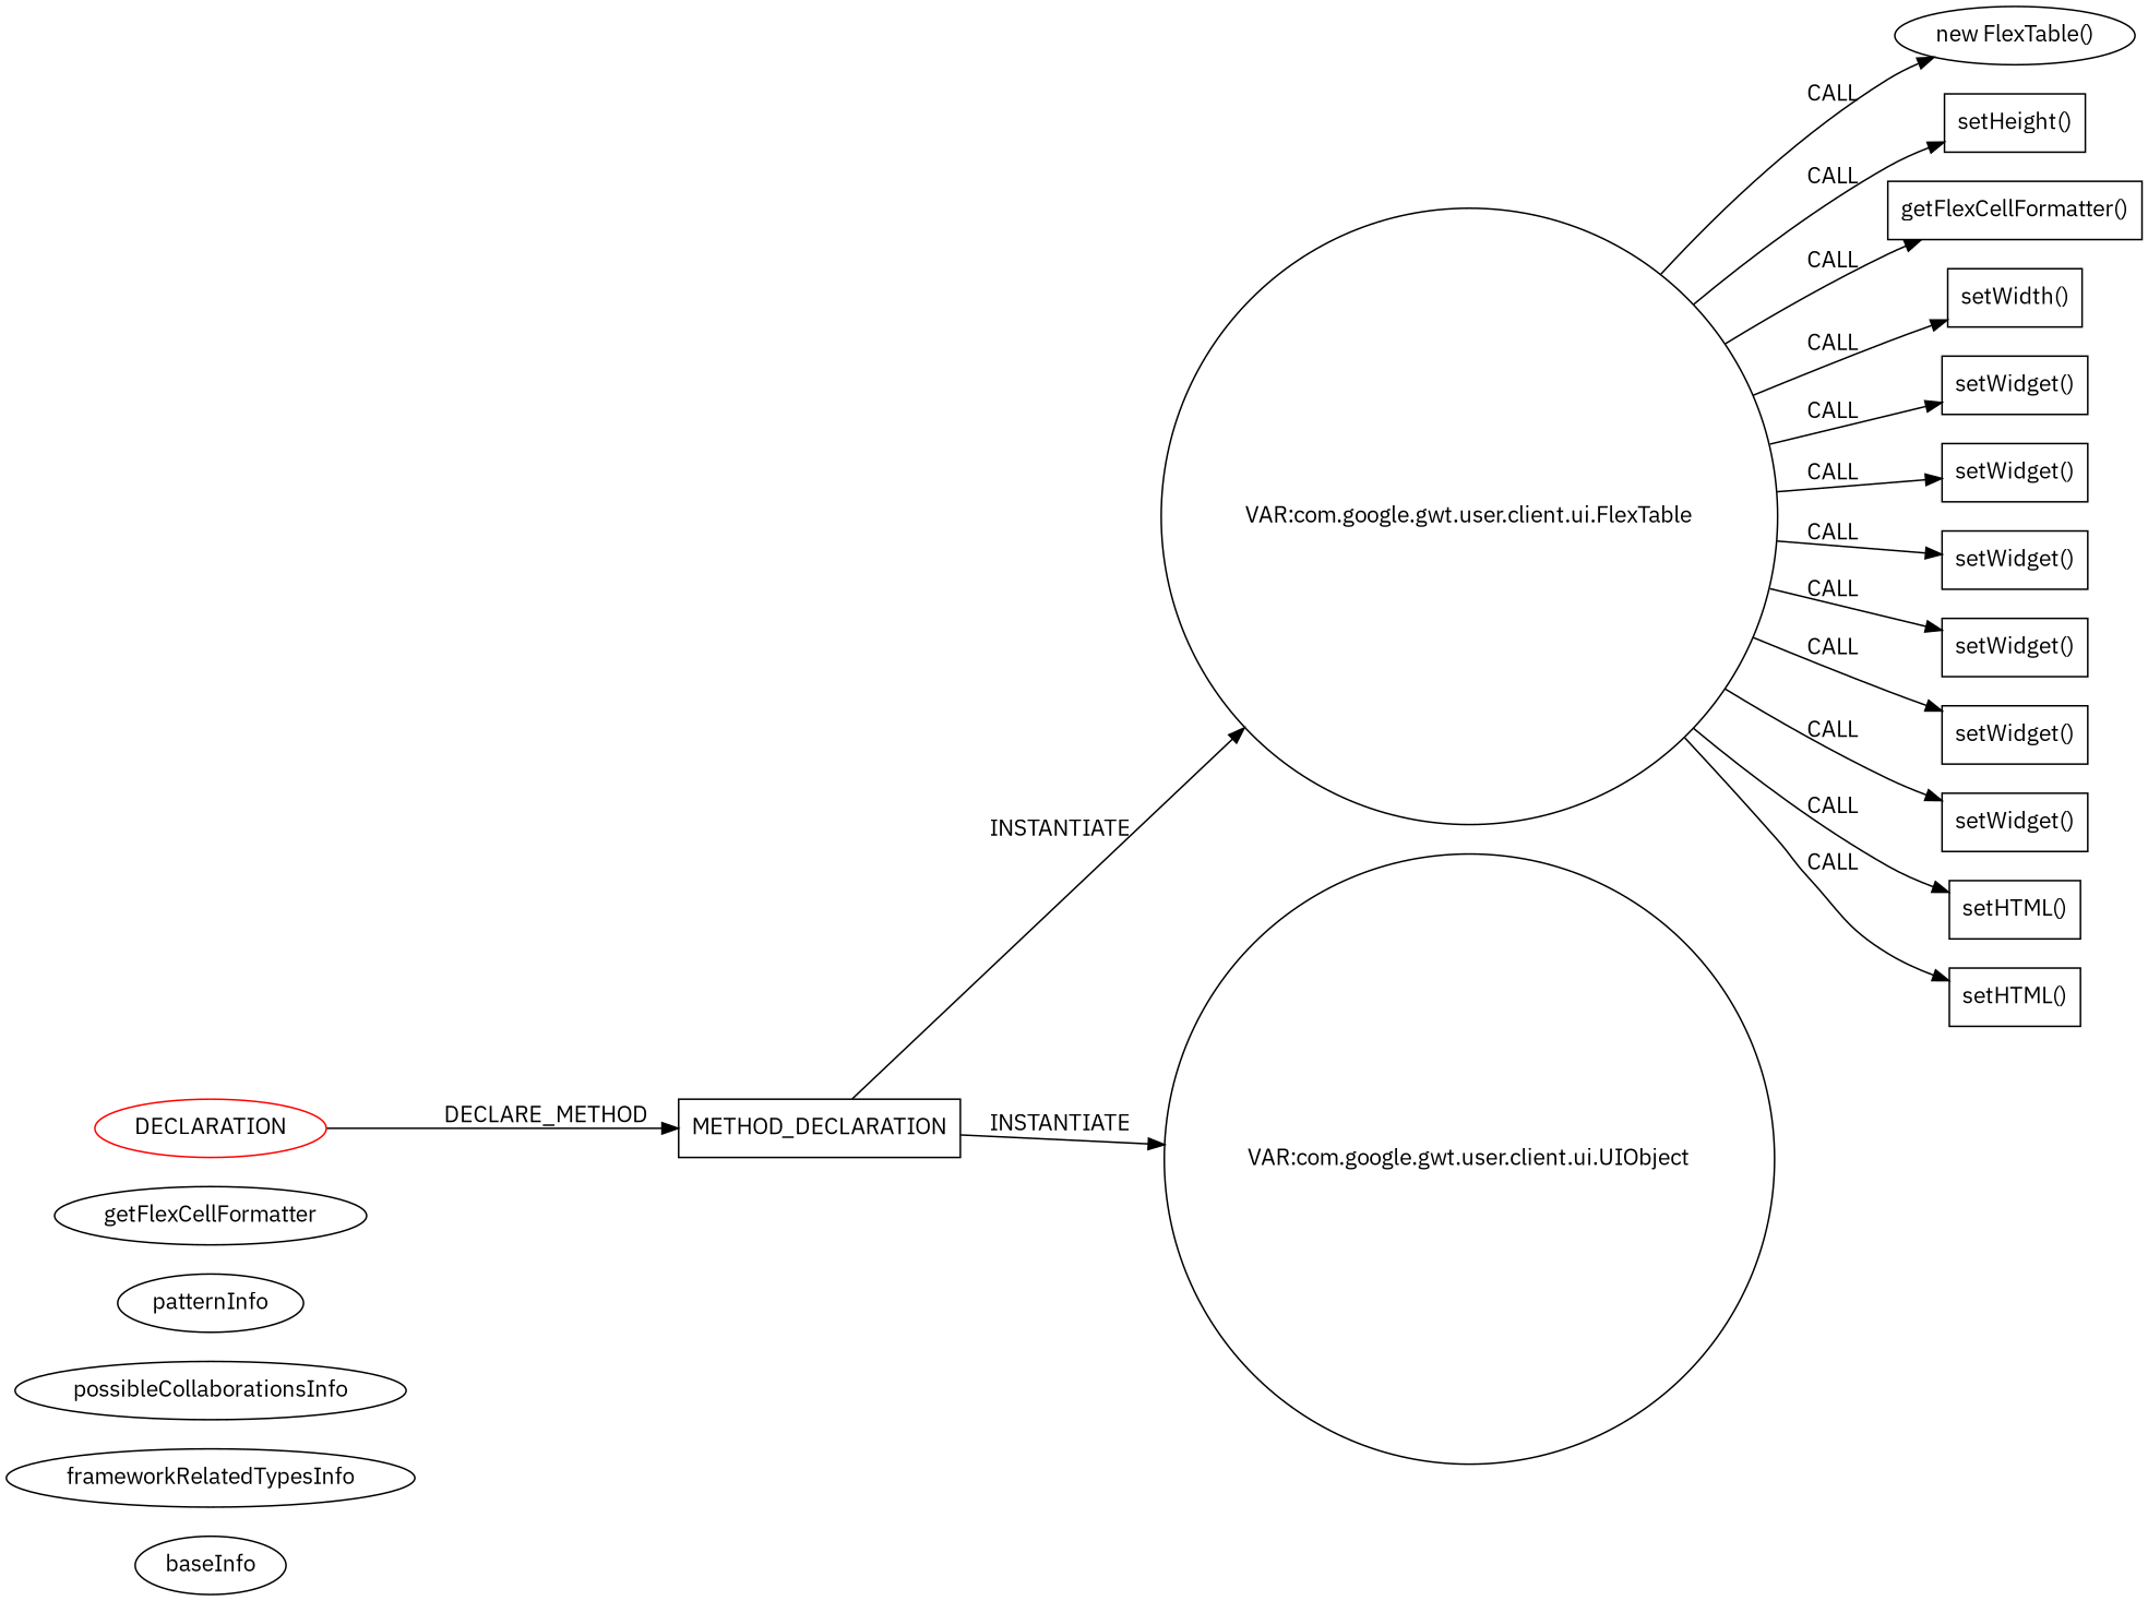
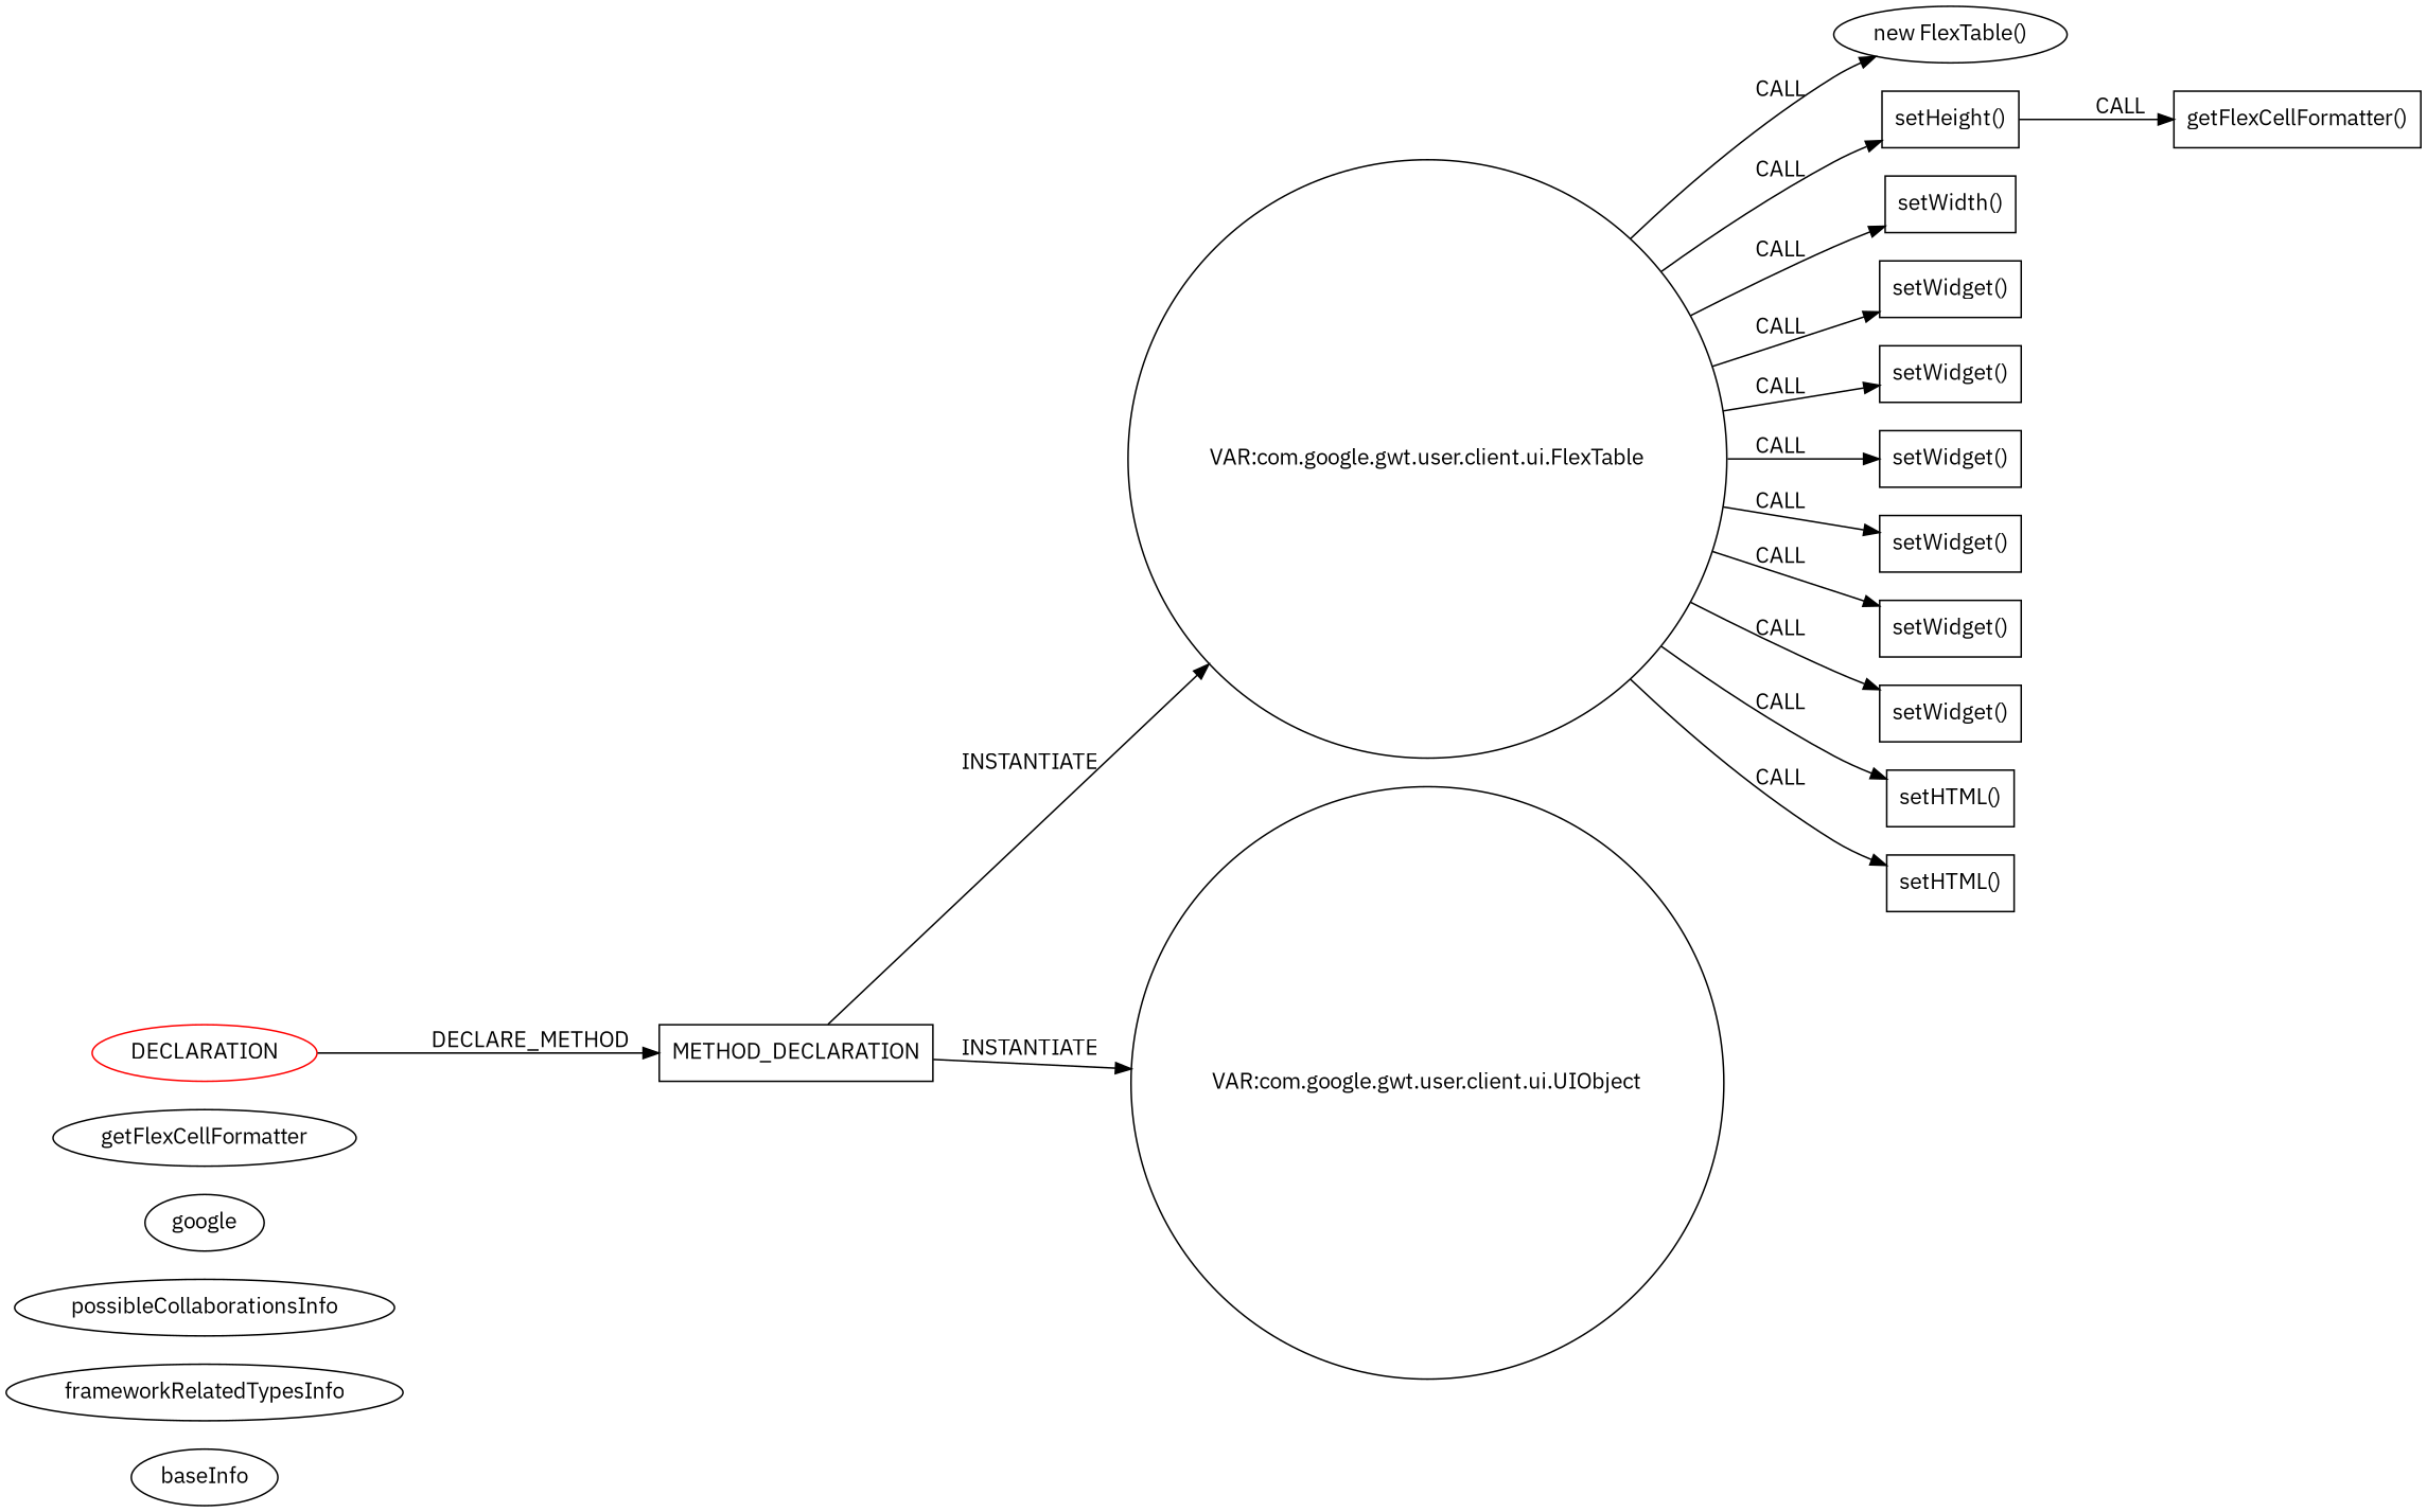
  digraph {
    fontname="IBM Plex Sans"
    rankdir=LR
    node [fontname="IBM Plex Sans" isFrameworkType=false vertexType=INSIDE_CALL shape=box]
    edge [fontname="IBM Plex Sans"]
    baseInfo [category=pattern graphId=1097 isAnonymous=false possibleRelation=false isFrameworkType="" vertexType="" shape=""]
    frameworkRelatedTypesInfo [isFrameworkType="" vertexType="" shape=""]
    possibleCollaborationsInfo [isFrameworkType="" vertexType="" shape=""]
-   patternInfo [frequency=2.0 patternRootClient=0 isFrameworkType="" vertexType="" shape=""]
+   patternInfo [frequency=2.0 patternRootClient=0 label=google isFrameworkType="" vertexType="" shape=""]
    n5 [0="MainMain-ChatCafeine~/MainMain-ChatCafeine/ChatCafeine-master/ChatCafeine/src/sources/client/vue/administration/AdminPanel.java~AdminPanel~204" 1="MainMain-ChatCafeine~/MainMain-ChatCafeine/ChatCafeine-master/ChatCafeine/src/sources/client/vue/accueil/AccueilPanel.java~AccueilPanel~198" label=getFlexCellFormatter isFrameworkType="" vertexType="" shape=""]
    n6 [label="new FlexTable()" vertexType=CONSTRUCTOR_CALL shape=""]
    n7 [label="VAR:com.google.gwt.user.client.ui.FlexTable" shape=circle vertexType=VARIABLE_EXPRESION]
    n8 [label="setHeight()"]
    n9 [label="getFlexCellFormatter()"]
    n10 [label="setWidth()"]
    n11 [label="setWidget()"]
    n12 [label="setWidget()"]
    n13 [label="setWidget()"]
    n14 [label="setWidget()"]
    n15 [label="setWidget()"]
    n16 [label="setWidget()"]
    n17 [label="setHTML()"]
    n18 [label="setHTML()"]
    n19 [label=METHOD_DECLARATION vertexType=CLIENT_METHOD_DECLARATION]
    n20 [label="VAR:com.google.gwt.user.client.ui.UIObject" shape=circle vertexType=VARIABLE_EXPRESION]
    n21 [color=red label=DECLARATION vertexType=ROOT_CLIENT_CLASS_DECLARATION shape=""]
    n7 -> n6 [label=CALL]
    n7 -> n8 [label=CALL]
-   n7 -> n9 [label=CALL]
+   n8 -> n9 [label=CALL]
    n7 -> n10 [label=CALL]
    n7 -> n11 [label=CALL]
    n7 -> n12 [label=CALL]
    n7 -> n13 [label=CALL]
    n7 -> n14 [label=CALL]
    n7 -> n15 [label=CALL]
    n7 -> n16 [label=CALL]
    n7 -> n17 [label=CALL]
    n7 -> n18 [label=CALL]
    n19 -> n7 [label=INSTANTIATE]
    n19 -> n20 [label=INSTANTIATE]
    n21 -> n19 [label=DECLARE_METHOD]
  }
